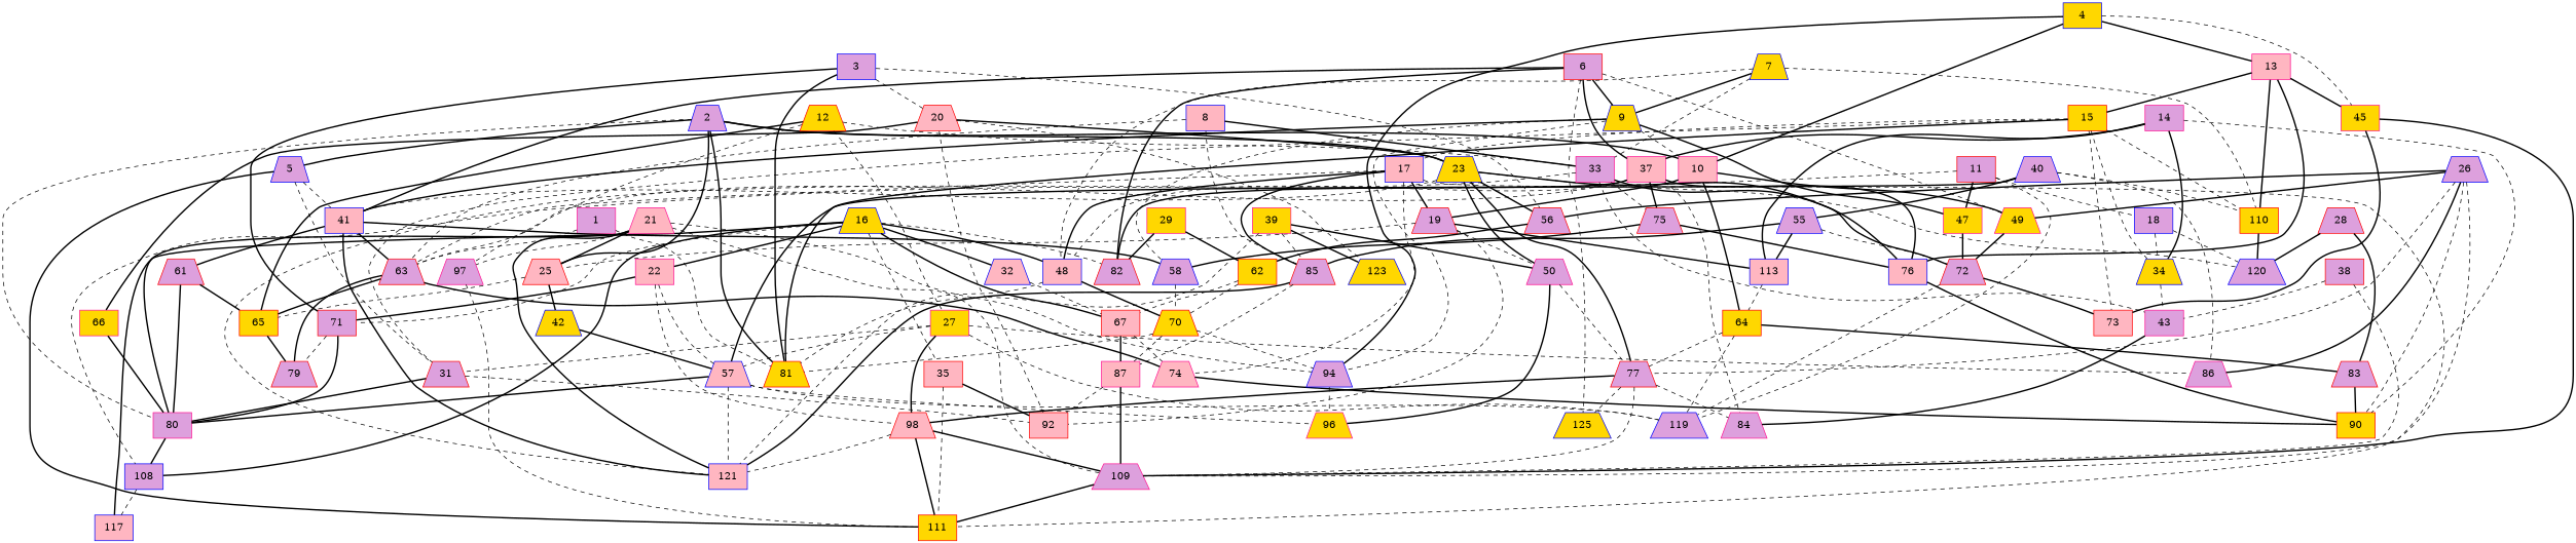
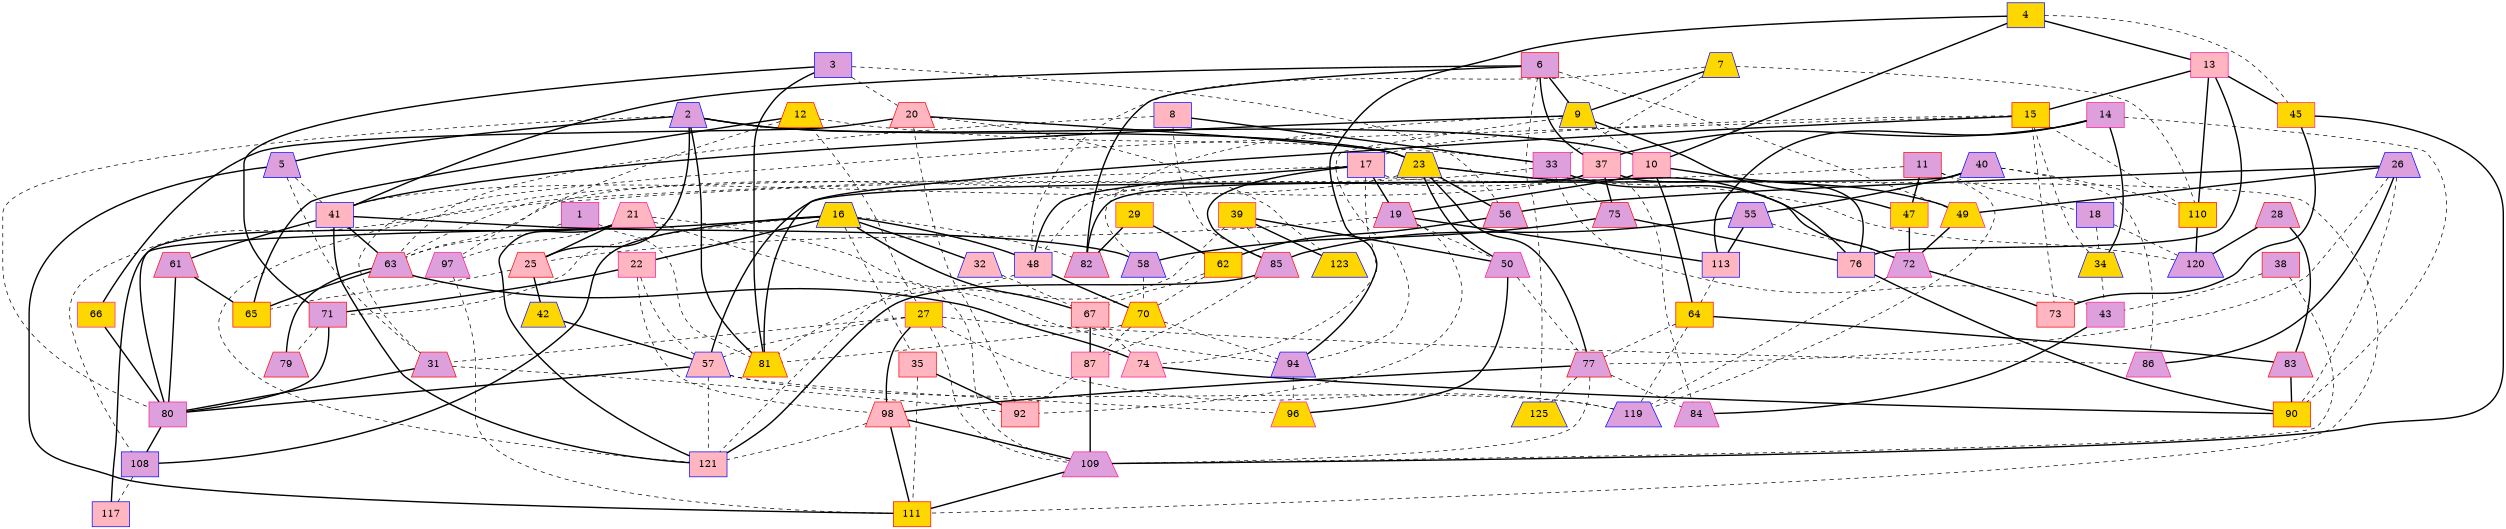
  graph {
    node [color=red fillcolor=plum shape=trapezium style=filled]
    edge [style=bold]
    63 [super="+115"]
    65 [fillcolor=gold shape=box]
    74 [color=deeppink fillcolor=lightpink super="+78"]
    79
    1 [color=deeppink shape=box]
    81 [fillcolor=gold super="+104"]
    2 [color=blue super="+122"]
    5 [color=blue]
    10 [color=deeppink fillcolor=lightpink shape=box super="+93"]
    23 [color=blue fillcolor=gold super="+105"]
    25 [fillcolor=lightpink super="+53"]
    80 [color=deeppink shape=box super="+91"]
    31 [super="+52"]
    41 [color=blue fillcolor=lightpink shape=box super="+44"]
    111 [fillcolor=gold shape=box super="+127"]
    49 [color=deeppink fillcolor=gold super="+99"]
    19 [super="+60"]
    64 [fillcolor=gold shape=box super="+114"]
    56
    120 [color=blue]
    50 [color=deeppink]
-   72
+   72 [color=deeppink]
    77 [super="+129"]
    42 [color=blue fillcolor=gold]
    108 [color=blue shape=box]
    3 [color=blue shape=box super="+89"]
    20 [fillcolor=lightpink]
    71 [shape=box]
    92 [fillcolor=lightpink shape=box super="+116"]
    66 [color=deeppink fillcolor=gold shape=box]
    123 [color=blue fillcolor=gold]
    62 [fillcolor=gold shape=box]
    4 [color=blue fillcolor=gold shape=box]
    13 [color=deeppink fillcolor=lightpink shape=box super="+30"]
    45 [color=deeppink fillcolor=gold shape=box super="+95"]
    94 [color=blue super="+106"]
    110 [fillcolor=gold shape=box]
    15 [fillcolor=gold shape=box super="+112"]
    76 [color=blue fillcolor=lightpink shape=box]
    73 [fillcolor=lightpink shape=box]
    109 [color=deeppink super="+124"]
    96 [color=deeppink fillcolor=gold]
    58 [color=blue]
    121 [color=blue fillcolor=lightpink shape=box super="+128"]
    61
    6 [shape=box super="+107"]
    9 [color=blue fillcolor=gold super="+54"]
    37 [color=deeppink fillcolor=lightpink shape=box super="+59"]
    82
    125 [color=blue fillcolor=gold]
    47 [color=deeppink fillcolor=gold shape=box]
    48 [color=blue fillcolor=lightpink shape=box super="+126"]
    75
    84 [color=deeppink]
    7 [color=blue fillcolor=gold]
    33 [color=deeppink shape=box super="+101"]
    43 [color=deeppink shape=box]
    70 [fillcolor=gold]
    8 [color=blue fillcolor=lightpink shape=box]
    85 [super="+88"]
    87 [color=deeppink fillcolor=lightpink shape=box super="+103"]
    113 [color=blue fillcolor=lightpink shape=box]
    119 [color=blue]
    83
    11 [shape=box]
    18 [color=blue shape=box]
    34 [color=blue fillcolor=gold]
    117 [color=blue fillcolor=lightpink shape=box]
    12 [fillcolor=gold super="+118"]
    27 [color=deeppink fillcolor=gold shape=box]
    97 [color=deeppink]
    57 [color=blue fillcolor=lightpink super="+69"]
    98 [fillcolor=lightpink super="+102"]
    86 [color=deeppink]
    17 [color=blue fillcolor=lightpink shape=box super="+68"]
    90 [fillcolor=gold shape=box]
    14 [color=deeppink shape=box super="+46"]
    16 [color=blue fillcolor=gold super="+24"]
    22 [color=deeppink fillcolor=lightpink shape=box]
    32 [color=blue fillcolor=lightpink]
    35 [fillcolor=lightpink shape=box]
    67 [fillcolor=lightpink shape=box]
    21 [color=deeppink fillcolor=lightpink super="+36"]
    26 [color=blue super="+100"]
    28 [super="+51"]
    29 [color=deeppink fillcolor=gold shape=box]
    38 [shape=box]
    39 [color=deeppink fillcolor=gold shape=box]
    40 [color=blue]
    55 [color=blue]
    63 -- 65
    63 -- 74
    63 -- 79
-   65 -- 79
    74 -- 90
    1 -- 63 [style=dashed]
    1 -- 81 [style=dashed]
    2 -- 81
    2 -- 5
    2 -- 10
    2 -- 23
    2 -- 25
    2 -- 80 [style=dashed]
    5 -- 31 [style=dashed]
    5 -- 41 [style=dashed]
    5 -- 111
    10 -- 49
    10 -- 19
    10 -- 64
    23 -- 41 [style=dashed]
    23 -- 56
    23 -- 120 [style=dashed]
    23 -- 50
    23 -- 72
    23 -- 77
    25 -- 65 [style=dashed]
    25 -- 42 [weight=2]
    80 -- 108
    31 -- 80
    31 -- 92 [style=dashed]
    41 -- 63
    41 -- 58
    41 -- 121
    41 -- 61
    49 -- 72
    19 -- 25 [style=dashed]
    19 -- 50 [style=dashed]
    19 -- 92 [style=dashed]
    19 -- 113
    64 -- 77 [style=dashed]
    64 -- 119 [style=dashed]
    64 -- 83
    56 -- 62
    50 -- 77 [style=dashed]
    50 -- 96
    72 -- 73
    72 -- 119 [style=dashed]
    77 -- 109 [style=dashed]
    77 -- 125 [style=dashed]
    77 -- 84 [style=dashed]
    77 -- 98
    42 -- 57
    108 -- 117 [style=dashed]
    3 -- 81
    3 -- 56 [style=dashed]
    3 -- 20 [style=dashed]
    3 -- 71
    20 -- 23
    20 -- 92 [style=dashed]
    20 -- 66
    20 -- 123 [style=dashed]
    71 -- 79 [style=dashed]
    71 -- 80
    66 -- 80
    62 -- 70 [style=dashed]
    62 -- 67 [style=dashed]
    4 -- 10
    4 -- 13
    4 -- 45 [style=dashed]
    4 -- 94
    13 -- 45
    13 -- 110
    13 -- 15
    13 -- 76
    45 -- 73
    45 -- 109
    94 -- 96 [style=dashed]
    110 -- 120
    15 -- 81
    15 -- 31 [style=dashed]
    15 -- 110 [style=dashed]
    15 -- 73 [style=dashed]
    15 -- 34 [style=dashed]
    15 -- 17 [style=dashed]
    76 -- 90
    109 -- 111
    58 -- 70 [style=dashed]
    61 -- 65
    61 -- 80
    6 -- 41
    6 -- 49 [style=dashed]
    6 -- 9 [weight=2]
    6 -- 37
    6 -- 82
    6 -- 125 [style=dashed]
    9 -- 10 [style=dashed]
    9 -- 41
    9 -- 94 [style=dashed]
    9 -- 58 [style=dashed]
    9 -- 47
    37 -- 63 [style=dashed]
    37 -- 76
    37 -- 82
    37 -- 48 [style=dashed]
    37 -- 75
    37 -- 84 [style=dashed]
    47 -- 72
    48 -- 121 [style=dashed]
    48 -- 70
    75 -- 76
    75 -- 58
    7 -- 110 [style=dashed]
    7 -- 9
    7 -- 48 [style=dashed]
    7 -- 33 [style=dashed]
    33 -- 76
    33 -- 121 [style=dashed]
    33 -- 75 [style=dashed]
    33 -- 43 [style=dashed]
    43 -- 84
    70 -- 81 [style=dashed]
    70 -- 94 [style=dashed]
    70 -- 87 [style=dashed]
    8 -- 63 [style=dashed]
    8 -- 33
    8 -- 85 [style=dashed]
    85 -- 121
    85 -- 87 [style=dashed]
    87 -- 92 [style=dashed]
    87 -- 109
    113 -- 64 [style=dashed]
    83 -- 90
    11 -- 108 [style=dashed]
    11 -- 47
    11 -- 119 [style=dashed]
    11 -- 18 [style=dashed]
    18 -- 120 [style=dashed]
    18 -- 34 [style=dashed]
    34 -- 43 [style=dashed]
    12 -- 65
    12 -- 33 [style=dashed]
    12 -- 27 [style=dashed]
    12 -- 97 [style=dashed]
    27 -- 31 [style=dashed]
    27 -- 119 [style=dashed]
    27 -- 57 [style=dashed]
    27 -- 98
    27 -- 86 [style=dashed]
    97 -- 111 [style=dashed]
    57 -- 80
    57 -- 96 [style=dashed]
    57 -- 121 [style=dashed]
    57 -- 119 [style=dashed]
    98 -- 111
    98 -- 109
    98 -- 121 [style=dashed]
    17 -- 63 [style=dashed]
    17 -- 74 [style=dashed]
    17 -- 111 [style=dashed]
    17 -- 19
    17 -- 48
    17 -- 85
    14 -- 37
    14 -- 113
    14 -- 34
    14 -- 90 [style=dashed]
    16 -- 108
    16 -- 71 [style=dashed]
    16 -- 82 [style=dashed weight=2]
    16 -- 48
    16 -- 117
    16 -- 22
    16 -- 32
    16 -- 35 [style=dashed]
    16 -- 67
    22 -- 71
    22 -- 57 [style=dashed]
    22 -- 98 [style=dashed]
    32 -- 67 [style=dashed]
    35 -- 111 [style=dashed]
    35 -- 92
    67 -- 74 [style=dashed weight=2]
    67 -- 87
    21 -- 25
    21 -- 80
    21 -- 94 [style=dashed]
    21 -- 109 [style=dashed]
    21 -- 121
    21 -- 97 [style=dashed]
    26 -- 49
    26 -- 56
    26 -- 77 [style=dashed]
-   26 -- 109 [style=dashed]
+   27 -- 109 [style=dashed]
    26 -- 86
    26 -- 90 [style=dashed weight=2]
    28 -- 120
    28 -- 83
    29 -- 62
    29 -- 82
    38 -- 109 [style=dashed]
    38 -- 43 [style=dashed]
    39 -- 81 [style=dashed]
    39 -- 50
    39 -- 123
    39 -- 85 [style=dashed]
    40 -- 110 [style=dashed]
    40 -- 57
    40 -- 86 [style=dashed]
    40 -- 55
    55 -- 72 [style=dashed]
    55 -- 85
    55 -- 113
  }
